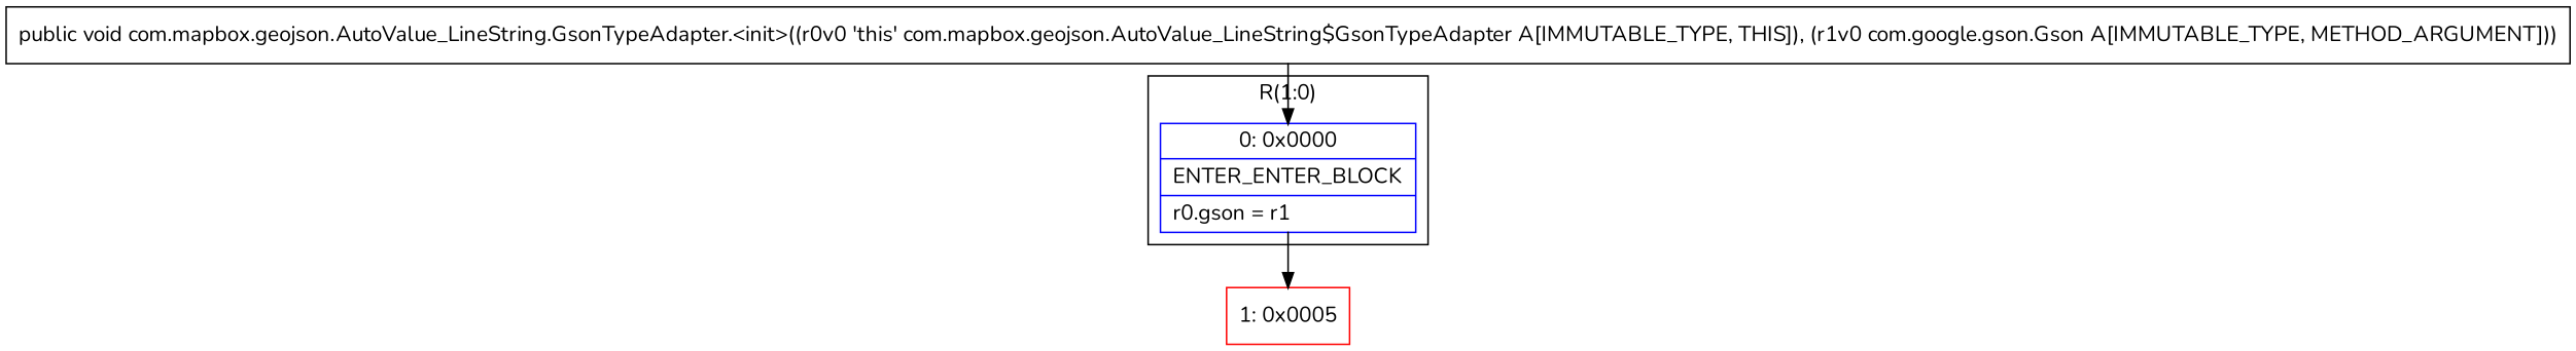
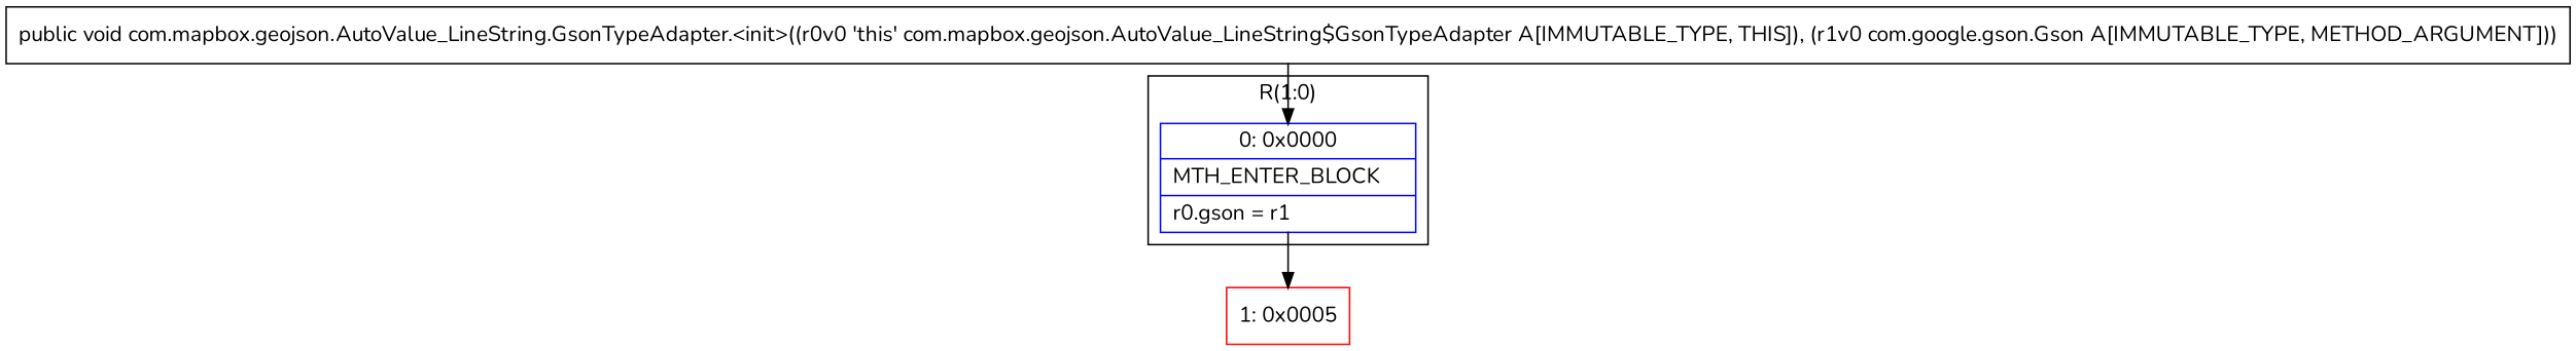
  digraph {
    fontname=Nunito
    node [shape=record fontname=Nunito]
    edge [fontname=Nunito]
-   n1 [color=blue label="{0\:\ 0x0000|ENTER_ENTER_BLOCK\l|r0.gson = r1\l}"]
+   n1 [color=blue label="{0\:\ 0x0000|MTH_ENTER_BLOCK\l|r0.gson = r1\l}"]
    n2 [color=red label="{1\:\ 0x0005}"]
    n3 [label="{public void com.mapbox.geojson.AutoValue_LineString.GsonTypeAdapter.\<init\>((r0v0 'this' com.mapbox.geojson.AutoValue_LineString$GsonTypeAdapter A[IMMUTABLE_TYPE, THIS]), (r1v0 com.google.gson.Gson A[IMMUTABLE_TYPE, METHOD_ARGUMENT])) }"]
    subgraph cluster_1 {
      label="R(1:0)"
      n1
    }
    n1 -> n2
    n3 -> n1
  }
